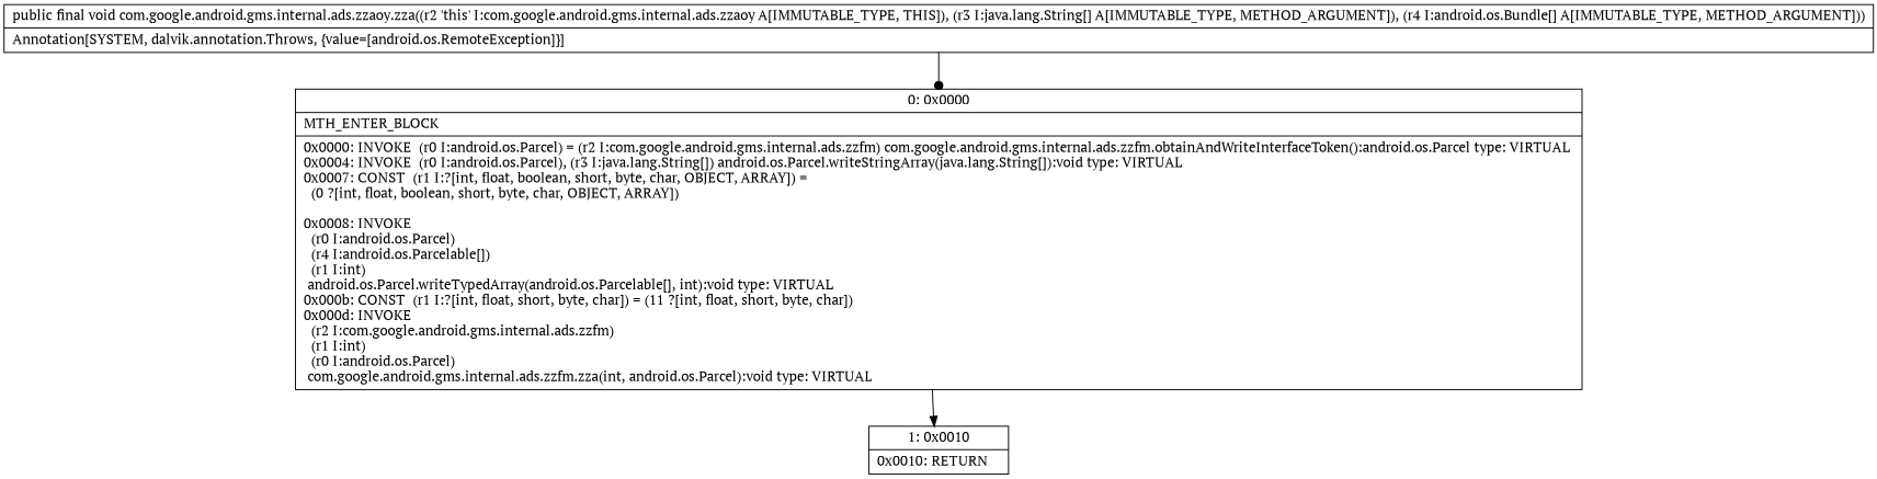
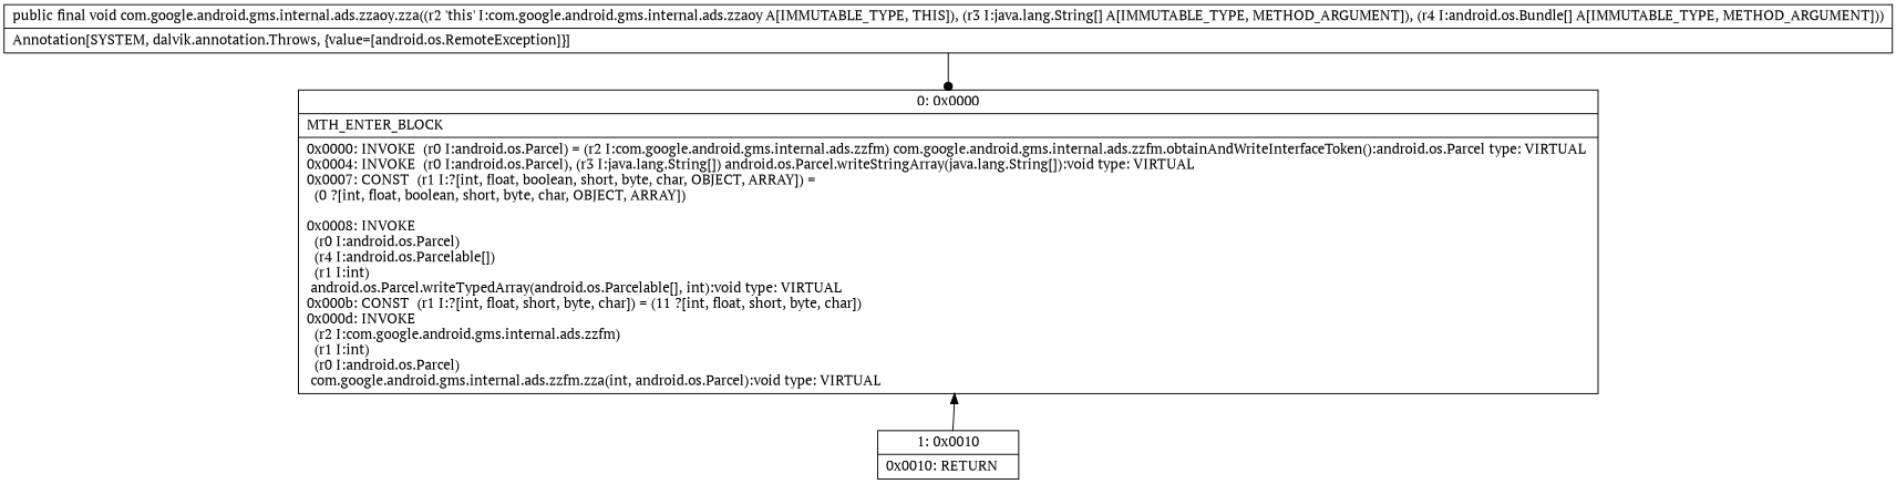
  digraph {
    fontname="PT Serif"
    node [shape=record fontname="PT Serif"]
    edge [style=solid fontname="PT Serif"]
    n1 [label="{0\:\ 0x0000|MTH_ENTER_BLOCK\l|0x0000: INVOKE  (r0 I:android.os.Parcel) = (r2 I:com.google.android.gms.internal.ads.zzfm) com.google.android.gms.internal.ads.zzfm.obtainAndWriteInterfaceToken():android.os.Parcel type: VIRTUAL \l0x0004: INVOKE  (r0 I:android.os.Parcel), (r3 I:java.lang.String[]) android.os.Parcel.writeStringArray(java.lang.String[]):void type: VIRTUAL \l0x0007: CONST  (r1 I:?[int, float, boolean, short, byte, char, OBJECT, ARRAY]) = \l  (0 ?[int, float, boolean, short, byte, char, OBJECT, ARRAY])\l \l0x0008: INVOKE  \l  (r0 I:android.os.Parcel)\l  (r4 I:android.os.Parcelable[])\l  (r1 I:int)\l android.os.Parcel.writeTypedArray(android.os.Parcelable[], int):void type: VIRTUAL \l0x000b: CONST  (r1 I:?[int, float, short, byte, char]) = (11 ?[int, float, short, byte, char]) \l0x000d: INVOKE  \l  (r2 I:com.google.android.gms.internal.ads.zzfm)\l  (r1 I:int)\l  (r0 I:android.os.Parcel)\l com.google.android.gms.internal.ads.zzfm.zza(int, android.os.Parcel):void type: VIRTUAL \l}"]
    n2 [label="{1\:\ 0x0010|0x0010: RETURN   \l}"]
    n3 [label="{public final void com.google.android.gms.internal.ads.zzaoy.zza((r2 'this' I:com.google.android.gms.internal.ads.zzaoy A[IMMUTABLE_TYPE, THIS]), (r3 I:java.lang.String[] A[IMMUTABLE_TYPE, METHOD_ARGUMENT]), (r4 I:android.os.Bundle[] A[IMMUTABLE_TYPE, METHOD_ARGUMENT]))  | Annotation[SYSTEM, dalvik.annotation.Throws, \{value=[android.os.RemoteException]\}]\l}"]
-   n1 -> n2 [arrowhead=normal]
+   n2 -> n1 [arrowhead=normal]
    n3 -> n1 [arrowhead=dot]
  }
